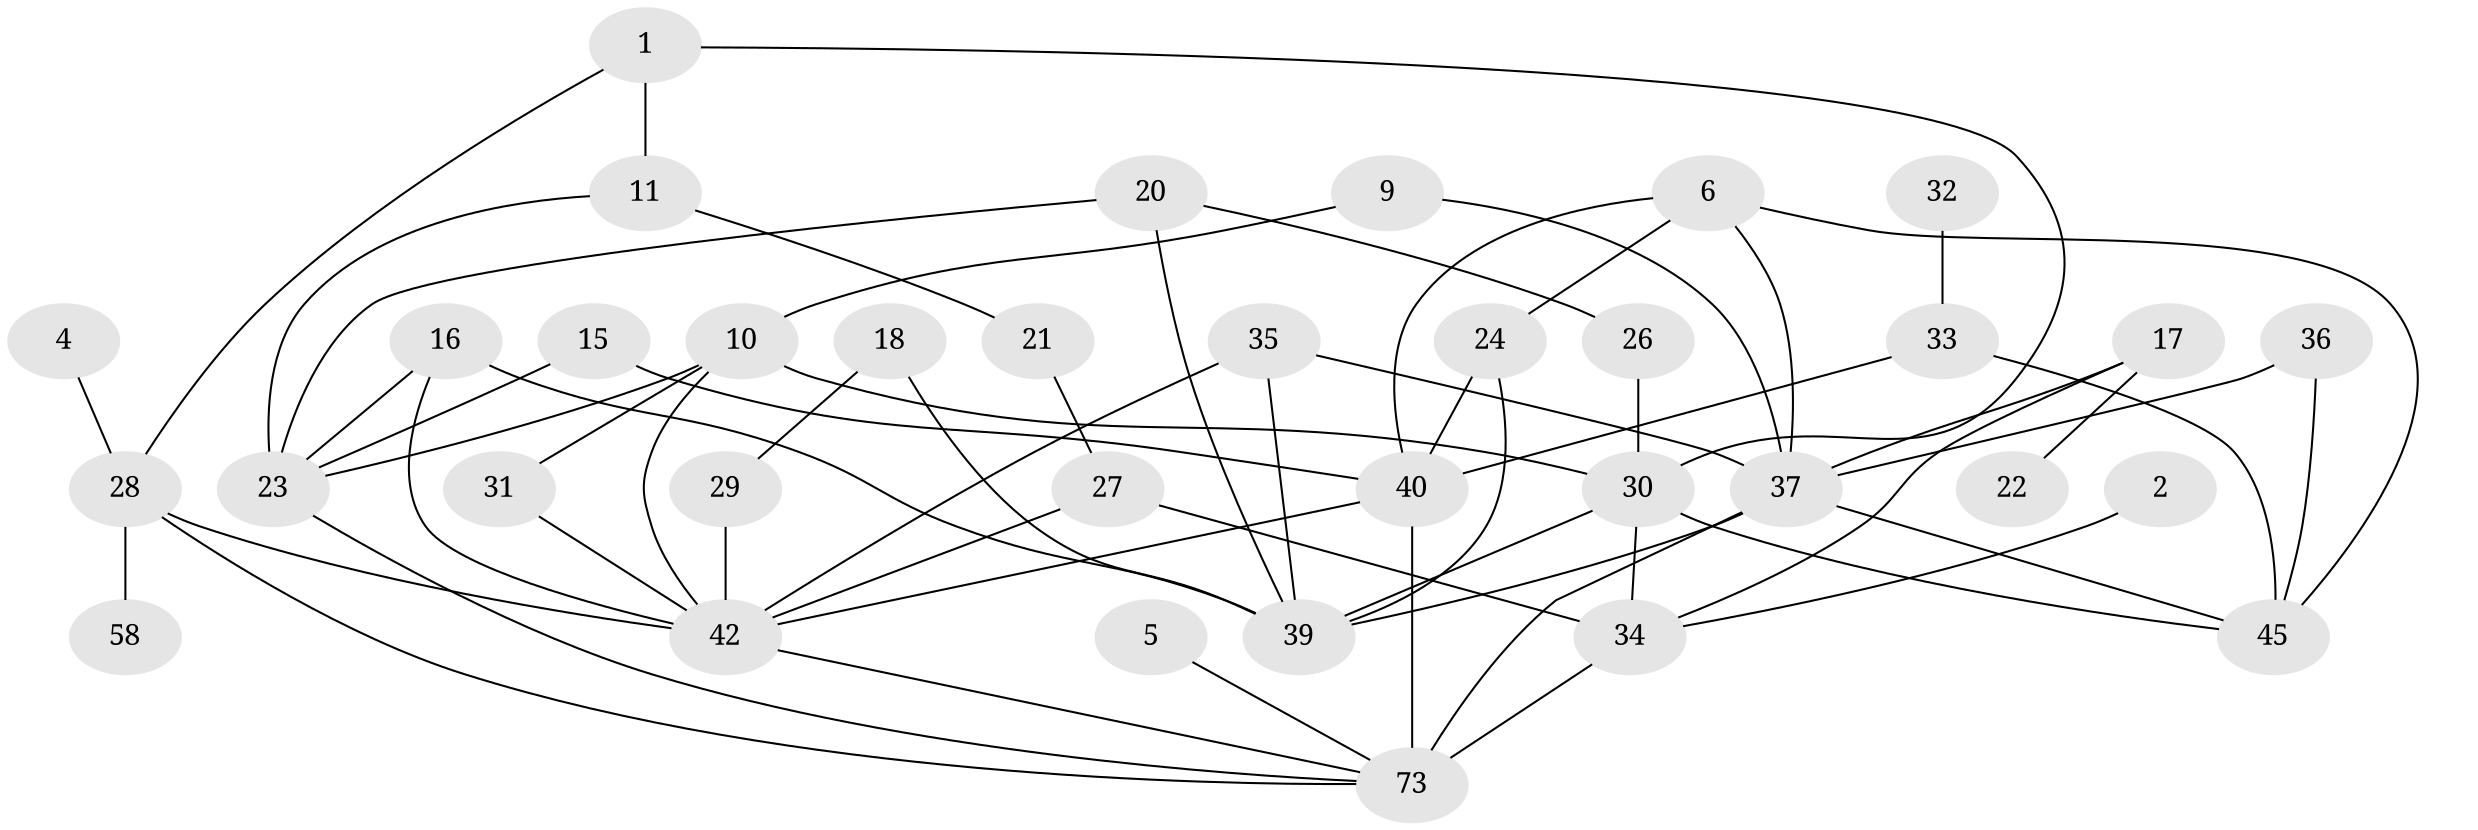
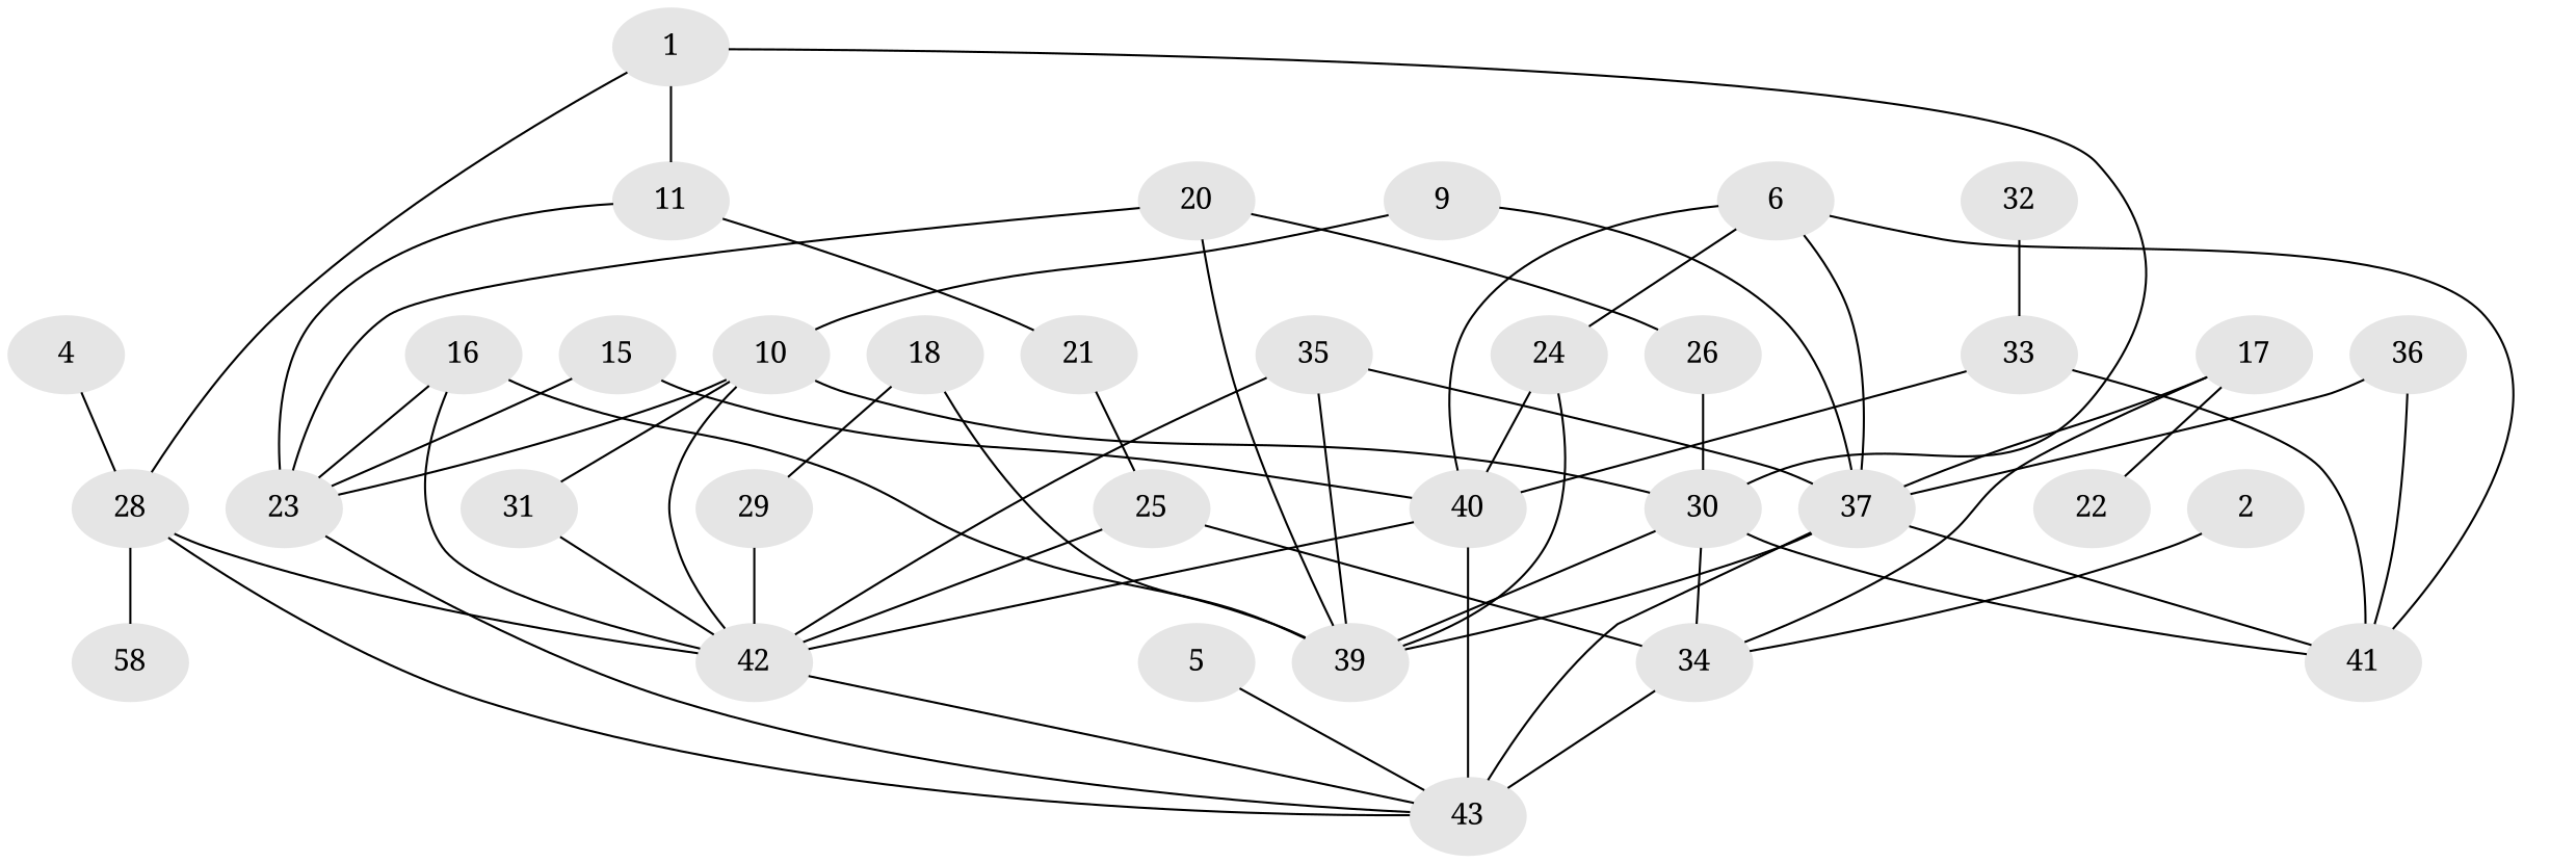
  graph {
    fontname="Noto Serif"
    node [color=gray90 fontname="Noto Serif" style=filled]
    edge [fontname="Noto Serif" weight=1.0]
    1
    11
    28
    30
    23
    21
-   43 [label=73]
+   43
    42
    n9 [label=58]
    34
-   41 [label=45]
+   41
    39
    2
    4
    5
    6
    24
    37
    40
    9
    10
    31
-   25 [label=27]
+   25
    15
    16
    17
    22
    18
    29
    20
    26
    32
    33
    35
    36
    1 -- 11
    1 -- 28
    1 -- 30
    11 -- 23
    11 -- 21
    28 -- 43
    28 -- 42
    28 -- n9
    30 -- 34
    30 -- 41
    30 -- 39
    23 -- 43
    21 -- 25
    42 -- 43
    34 -- 43 [weight=2.0]
    2 -- 34
    4 -- 28
    5 -- 43
    6 -- 41
    6 -- 24
    6 -- 37
    6 -- 40
    24 -- 39
    24 -- 40
    37 -- 43
    37 -- 41
    37 -- 39
    40 -- 43 [weight=2.0]
    40 -- 42
    9 -- 37
    9 -- 10
    10 -- 30
    10 -- 23
    10 -- 42
    10 -- 31
    31 -- 42
    25 -- 42
    25 -- 34
    15 -- 23
    15 -- 40
    16 -- 23
    16 -- 42
    16 -- 39
    17 -- 34
    17 -- 37
    17 -- 22
    18 -- 39
    18 -- 29
    29 -- 42
    20 -- 23
    20 -- 39
    20 -- 26
    26 -- 30
    32 -- 33
    33 -- 41
    33 -- 40
    35 -- 42
    35 -- 39
    35 -- 37
    36 -- 41
    36 -- 37
  }
